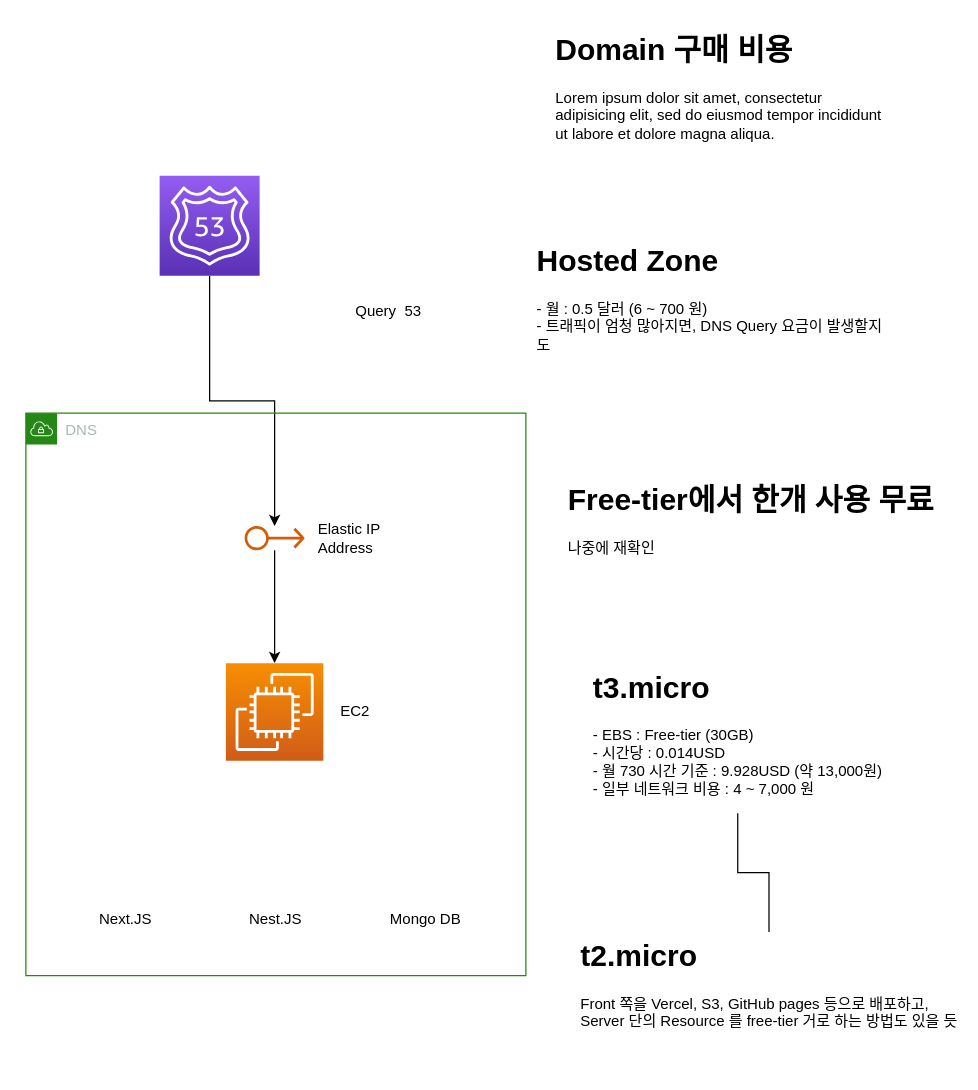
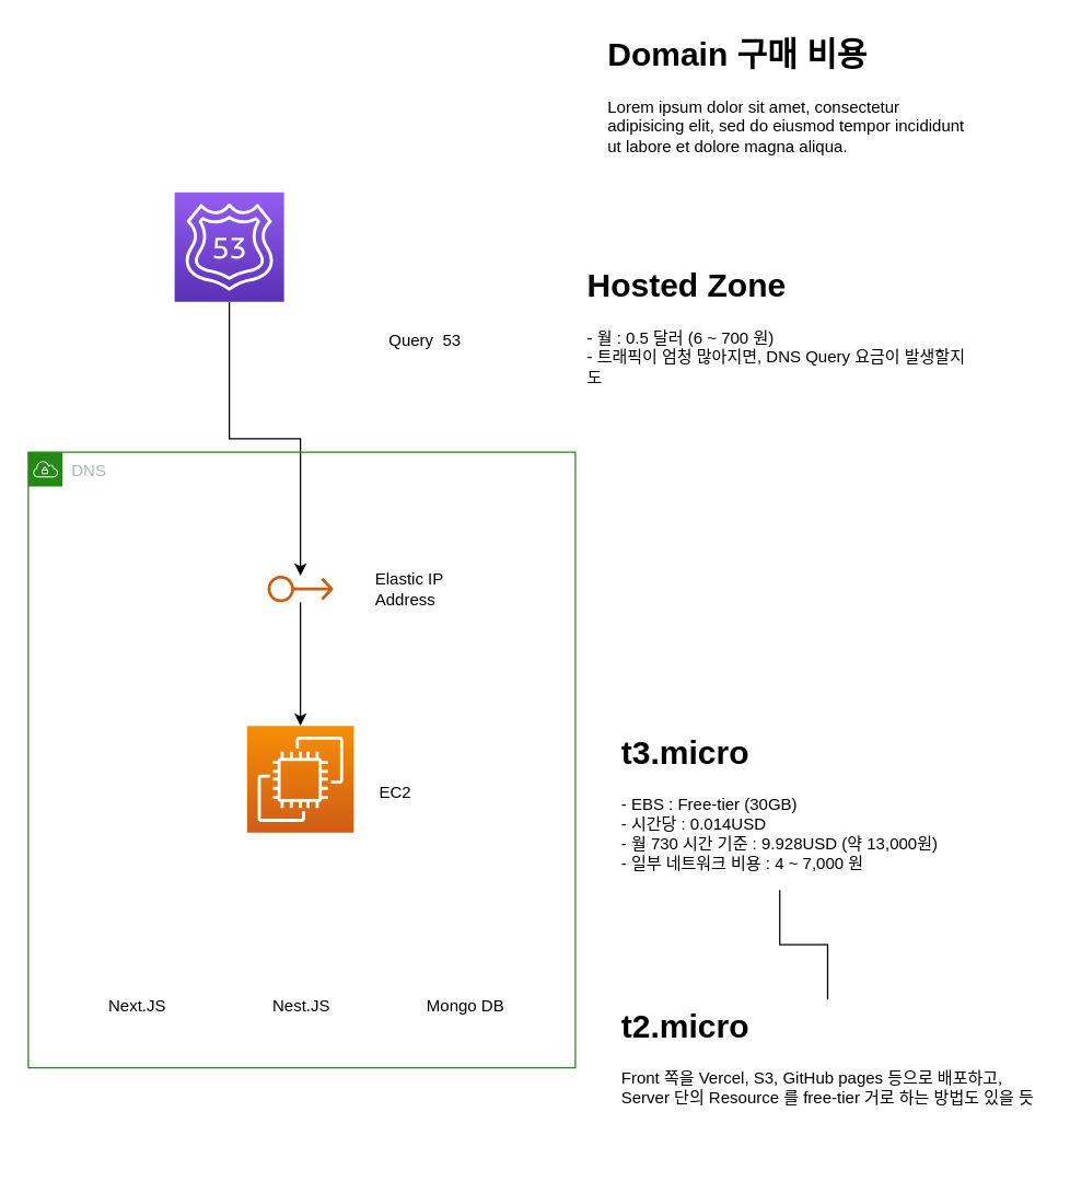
  <mxCell id="0" />
  <mxCell id="1" parent="0" />
  <mxCell id="2" style="edgeStyle=orthogonalEdgeStyle;rounded=0;orthogonalLoop=1;jettySize=auto;html=1;" parent="1" source="3" target="6" edge="1"><mxGeometry relative="1" as="geometry" /></mxCell>
  <mxCell id="3" value="" style="sketch=0;points=[[0,0,0],[0.25,0,0],[0.5,0,0],[0.75,0,0],[1,0,0],[0,1,0],[0.25,1,0],[0.5,1,0],[0.75,1,0],[1,1,0],[0,0.25,0],[0,0.5,0],[0,0.75,0],[1,0.25,0],[1,0.5,0],[1,0.75,0]];outlineConnect=0;fontColor=#232F3E;gradientColor=#945DF2;gradientDirection=north;fillColor=#5A30B5;strokeColor=#ffffff;dashed=0;verticalLabelPosition=bottom;verticalAlign=top;align=center;html=1;fontSize=12;fontStyle=0;aspect=fixed;shape=mxgraph.aws4.resourceIcon;resIcon=mxgraph.aws4.route_53;" parent="1" vertex="1"><mxGeometry x="127" y="140" width="80" height="80" as="geometry" /></mxCell>
  <mxCell id="4" value="DNS" style="points=[[0,0],[0.25,0],[0.5,0],[0.75,0],[1,0],[1,0.25],[1,0.5],[1,0.75],[1,1],[0.75,1],[0.5,1],[0.25,1],[0,1],[0,0.75],[0,0.5],[0,0.25]];outlineConnect=0;gradientColor=none;html=1;whiteSpace=wrap;fontSize=12;fontStyle=0;container=1;pointerEvents=0;collapsible=0;recursiveResize=0;shape=mxgraph.aws4.group;grIcon=mxgraph.aws4.group_vpc;strokeColor=#248814;fillColor=none;verticalAlign=top;align=left;spacingLeft=30;fontColor=#AAB7B8;dashed=0;" parent="1" vertex="1"><mxGeometry x="20" y="330" width="400" height="450" as="geometry" /></mxCell>
  <mxCell id="5" style="edgeStyle=orthogonalEdgeStyle;rounded=0;orthogonalLoop=1;jettySize=auto;html=1;" parent="4" source="6" target="7" edge="1"><mxGeometry relative="1" as="geometry" /></mxCell>
  <mxCell id="6" value="" style="sketch=0;outlineConnect=0;fontColor=#232F3E;gradientColor=none;fillColor=#D45B07;strokeColor=none;dashed=0;verticalLabelPosition=bottom;verticalAlign=top;align=center;html=1;fontSize=12;fontStyle=0;aspect=fixed;pointerEvents=1;shape=mxgraph.aws4.elastic_ip_address;" parent="4" vertex="1"><mxGeometry x="175" y="90" width="48" height="20" as="geometry" /></mxCell>
  <mxCell id="7" value="" style="sketch=0;points=[[0,0,0],[0.25,0,0],[0.5,0,0],[0.75,0,0],[1,0,0],[0,1,0],[0.25,1,0],[0.5,1,0],[0.75,1,0],[1,1,0],[0,0.25,0],[0,0.5,0],[0,0.75,0],[1,0.25,0],[1,0.5,0],[1,0.75,0]];outlineConnect=0;fontColor=#232F3E;gradientColor=#F78E04;gradientDirection=north;fillColor=#D05C17;strokeColor=#ffffff;dashed=0;verticalLabelPosition=bottom;verticalAlign=top;align=center;html=1;fontSize=12;fontStyle=0;aspect=fixed;shape=mxgraph.aws4.resourceIcon;resIcon=mxgraph.aws4.ec2;" parent="4" vertex="1"><mxGeometry x="160" y="200" width="78" height="78" as="geometry" /></mxCell>
- <mxCell id="8" value="Elastic IP&lt;br&gt;Address" style="text;html=1;strokeColor=none;fillColor=none;align=left;verticalAlign=middle;whiteSpace=wrap;rounded=0;" parent="4" vertex="1"><mxGeometry x="232" y="85" width="60" height="30" as="geometry" /></mxCell>
- <mxCell id="9" value="EC2" style="text;html=1;strokeColor=none;fillColor=none;align=left;verticalAlign=middle;whiteSpace=wrap;rounded=0;" parent="4" vertex="1"><mxGeometry x="250" y="224" width="60" height="30" as="geometry" /></mxCell>
+ <mxCell id="8" value="Elastic IP&lt;br&gt;Address" style="text;html=1;strokeColor=none;fillColor=none;align=left;verticalAlign=middle;whiteSpace=wrap;rounded=0;" parent="4" vertex="1"><mxGeometry x="252" y="85" width="60" height="30" as="geometry" /></mxCell>
+ <mxCell id="9" value="EC2" style="text;html=1;strokeColor=none;fillColor=none;align=left;verticalAlign=middle;whiteSpace=wrap;rounded=0;" parent="4" vertex="1"><mxGeometry x="255" y="234" width="60" height="30" as="geometry" /></mxCell>
  <mxCell id="10" value="" style="shape=image;html=1;verticalAlign=top;verticalLabelPosition=bottom;labelBackgroundColor=#ffffff;imageAspect=0;aspect=fixed;image=https://cdn1.iconfinder.com/data/icons/unicons-line-vol-3/24/docker-128.png" parent="4" vertex="1"><mxGeometry x="30" y="300" width="100" height="100" as="geometry" /></mxCell>
  <mxCell id="11" value="" style="shape=image;html=1;verticalAlign=top;verticalLabelPosition=bottom;labelBackgroundColor=#ffffff;imageAspect=0;aspect=fixed;image=https://cdn1.iconfinder.com/data/icons/unicons-line-vol-3/24/docker-128.png" parent="4" vertex="1"><mxGeometry x="149" y="300" width="100" height="100" as="geometry" /></mxCell>
  <mxCell id="12" value="" style="shape=image;html=1;verticalAlign=top;verticalLabelPosition=bottom;labelBackgroundColor=#ffffff;imageAspect=0;aspect=fixed;image=https://cdn1.iconfinder.com/data/icons/unicons-line-vol-3/24/docker-128.png" parent="4" vertex="1"><mxGeometry x="270" y="300" width="100" height="100" as="geometry" /></mxCell>
  <mxCell id="13" value="Next.JS" style="text;html=1;strokeColor=none;fillColor=none;align=center;verticalAlign=middle;whiteSpace=wrap;rounded=0;" parent="4" vertex="1"><mxGeometry x="50" y="390" width="60" height="30" as="geometry" /></mxCell>
  <mxCell id="14" value="Nest.JS" style="text;html=1;strokeColor=none;fillColor=none;align=center;verticalAlign=middle;whiteSpace=wrap;rounded=0;" parent="4" vertex="1"><mxGeometry x="170" y="390" width="60" height="30" as="geometry" /></mxCell>
  <mxCell id="15" value="Mongo DB" style="text;html=1;strokeColor=none;fillColor=none;align=center;verticalAlign=middle;whiteSpace=wrap;rounded=0;" parent="4" vertex="1"><mxGeometry x="290" y="390" width="60" height="30" as="geometry" /></mxCell>
  <mxCell id="16" value="Query&amp;nbsp; 53" style="text;html=1;strokeColor=none;fillColor=none;align=left;verticalAlign=middle;whiteSpace=wrap;rounded=0;" parent="1" vertex="1"><mxGeometry x="282" y="234" width="60" height="30" as="geometry" /></mxCell>
  <mxCell id="17" value="" style="edgeStyle=orthogonalEdgeStyle;rounded=0;orthogonalLoop=1;jettySize=auto;html=1;endArrow=none;" parent="1" source="18" target="22" edge="1"><mxGeometry relative="1" as="geometry" /></mxCell>
- <mxCell id="18" value="&lt;h1&gt;t3.micro&lt;/h1&gt;&lt;p&gt;- EBS : Free-tier (30GB)&lt;br&gt;- 시간당 : 0.014USD&lt;br&gt;&lt;span style=&quot;background-color: initial;&quot;&gt;- 월 730 시간 기준 : 9.928USD (약 13,000원)&lt;br&gt;&lt;/span&gt;&lt;span style=&quot;background-color: initial;&quot;&gt;- 일부 네트워크 비용 : 4 ~ 7,000 원&lt;/span&gt;&lt;/p&gt;" style="text;html=1;strokeColor=none;fillColor=none;spacing=5;spacingTop=-20;whiteSpace=wrap;overflow=hidden;rounded=0;" parent="1" vertex="1"><mxGeometry x="469" y="530" width="241" height="120" as="geometry" /></mxCell>
+ <mxCell id="18" value="&lt;h1&gt;t3.micro&lt;/h1&gt;&lt;p&gt;- EBS : Free-tier (30GB)&lt;br&gt;- 시간당 : 0.014USD&lt;br&gt;&lt;span style=&quot;background-color: initial;&quot;&gt;- 월 730 시간 기준 : 9.928USD (약 13,000원)&lt;br&gt;&lt;/span&gt;&lt;span style=&quot;background-color: initial;&quot;&gt;- 일부 네트워크 비용 : 4 ~ 7,000 원&lt;/span&gt;&lt;/p&gt;" style="text;html=1;strokeColor=none;fillColor=none;spacing=5;spacingTop=-20;whiteSpace=wrap;overflow=hidden;rounded=0;" parent="1" vertex="1"><mxGeometry x="449" y="530" width="241" height="120" as="geometry" /></mxCell>
  <mxCell id="19" value="&lt;h1&gt;Domain 구매 비용&lt;/h1&gt;&lt;p&gt;Lorem ipsum dolor sit amet, consectetur adipisicing elit, sed do eiusmod tempor incididunt ut labore et dolore magna aliqua.&lt;/p&gt;" style="text;html=1;strokeColor=none;fillColor=none;spacing=5;spacingTop=-20;whiteSpace=wrap;overflow=hidden;rounded=0;" parent="1" vertex="1"><mxGeometry x="439" y="20" width="280" height="120" as="geometry" /></mxCell>
- <mxCell id="20" value="&lt;h1&gt;Free-tier에서 한개 사용 무료&lt;/h1&gt;&lt;p&gt;나중에 재확인&lt;/p&gt;" style="text;html=1;strokeColor=none;fillColor=none;spacing=5;spacingTop=-20;whiteSpace=wrap;overflow=hidden;rounded=0;" parent="1" vertex="1"><mxGeometry x="449" y="380" width="311" height="120" as="geometry" /></mxCell>
  <mxCell id="21" value="&lt;h1&gt;Hosted Zone&lt;/h1&gt;&lt;p&gt;- 월 : 0.5 달러 (6 ~ 700 원)&lt;br&gt;- 트래픽이 엄청 많아지면, DNS Query 요금이 발생할지도&lt;br&gt;&lt;/p&gt;" style="text;html=1;strokeColor=none;fillColor=none;spacing=5;spacingTop=-20;whiteSpace=wrap;overflow=hidden;rounded=0;" parent="1" vertex="1"><mxGeometry x="424" y="189" width="291" height="120" as="geometry" /></mxCell>
- <mxCell id="22" value="&lt;h1&gt;t2.micro&lt;/h1&gt;&lt;p&gt;Front 쪽을 Vercel, S3, GitHub pages 등으로 배포하고,&lt;br&gt;&lt;span style=&quot;background-color: initial;&quot;&gt;Server 단의 Resource 를 free-tier 거로 하는 방법도 있을 듯&lt;/span&gt;&lt;/p&gt;" style="text;html=1;strokeColor=none;fillColor=none;spacing=5;spacingTop=-20;whiteSpace=wrap;overflow=hidden;rounded=0;" parent="1" vertex="1"><mxGeometry x="459" y="745" width="311" height="120" as="geometry" /></mxCell>
+ <mxCell id="22" value="&lt;h1&gt;t2.micro&lt;/h1&gt;&lt;p&gt;Front 쪽을 Vercel, S3, GitHub pages 등으로 배포하고,&lt;br&gt;&lt;span style=&quot;background-color: initial;&quot;&gt;Server 단의 Resource 를 free-tier 거로 하는 방법도 있을 듯&lt;/span&gt;&lt;/p&gt;" style="text;html=1;strokeColor=none;fillColor=none;spacing=5;spacingTop=-20;whiteSpace=wrap;overflow=hidden;rounded=0;" parent="1" vertex="1"><mxGeometry x="449" y="730" width="311" height="120" as="geometry" /></mxCell>
